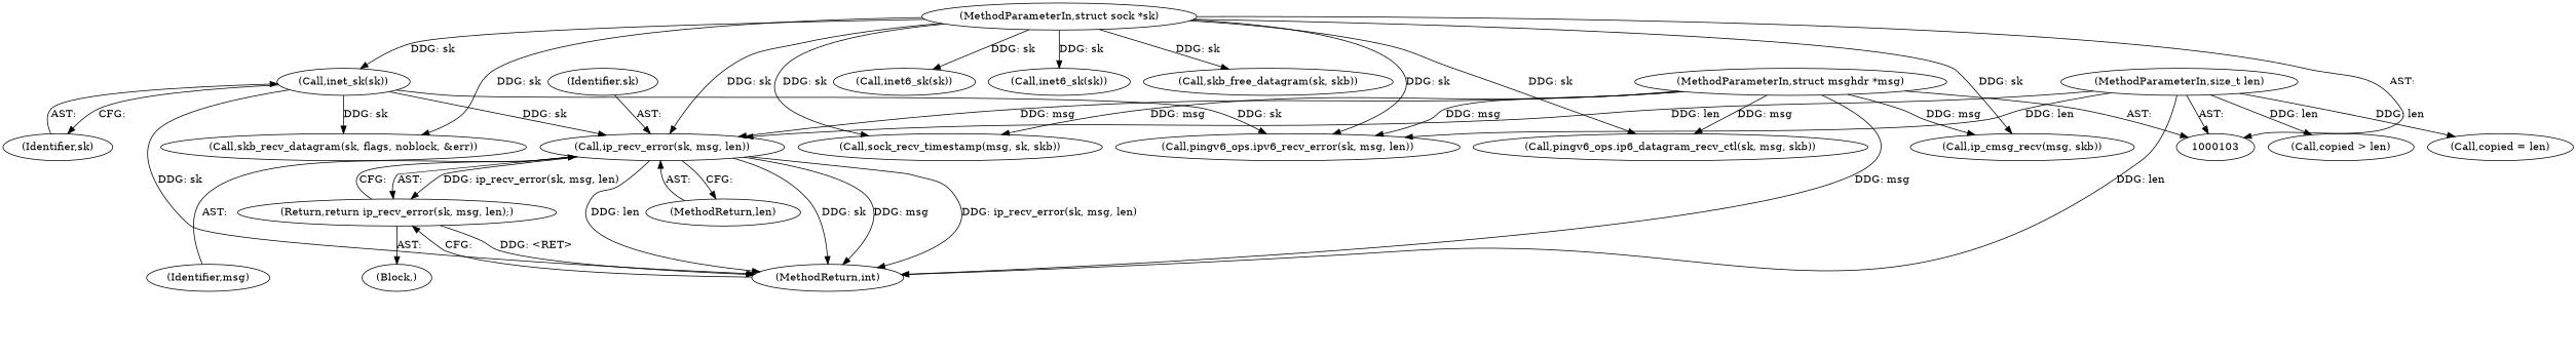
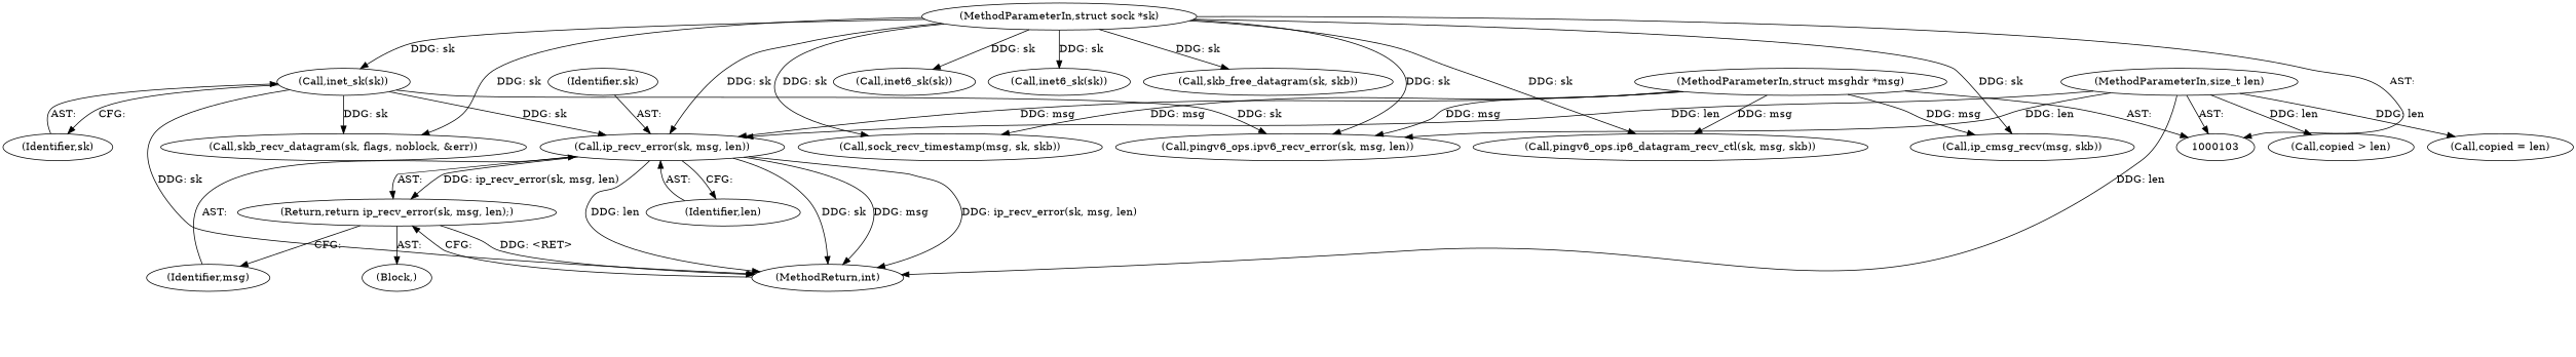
  digraph {
    n1 [label="(Call,ip_recv_error(sk, msg, len))"]
    n2 [label="(Return,return ip_recv_error(sk, msg, len);)"]
    n3 [label="(MethodReturn,int)"]
-   n4 [label="(MethodReturn,len)"]
+   n4 [label="(Identifier,len)"]
    n5 [label="(Block,)"]
    n6 [label="(Call,inet_sk(sk))"]
    n7 [label="(Call,skb_recv_datagram(sk, flags, noblock, &err))"]
    n8 [label="(Call,pingv6_ops.ipv6_recv_error(sk, msg, len))"]
    n9 [label="(Identifier,sk)"]
    n10 [label="(MethodParameterIn,struct sock *sk)"]
    n11 [label="(Call,sock_recv_timestamp(msg, sk, skb))"]
    n12 [label="(Call,inet6_sk(sk))"]
    n13 [label="(Call,inet6_sk(sk))"]
    n14 [label="(Call,skb_free_datagram(sk, skb))"]
    n15 [label="(Call,pingv6_ops.ip6_datagram_recv_ctl(sk, msg, skb))"]
    1000103
    n17 [label="(Call,ip_cmsg_recv(msg, skb))"]
    n18 [label="(MethodParameterIn,struct msghdr *msg)"]
    n19 [label="(MethodParameterIn,size_t len)"]
    n20 [label="(Call,copied > len)"]
    n21 [label="(Call,copied = len)"]
    n22 [label="(Identifier,sk)"]
    n23 [label="(Identifier,msg)"]
    n1 -> n2 [label="AST: "]
    n1 -> n2 [label="DDG: ip_recv_error(sk, msg, len)"]
    n1 -> n3 [label="DDG: ip_recv_error(sk, msg, len)"]
    n1 -> n3 [label="DDG: len"]
    n1 -> n3 [label="DDG: sk"]
    n1 -> n3 [label="DDG: msg"]
    n1 -> n4 [label="CFG: "]
-   n2 -> n1 [label="CFG: "]
+   n2 -> n23 [label="CFG: "]
    n2 -> n3 [label="DDG: <RET>"]
    n2 -> n5 [label="AST: "]
    n3 -> n2 [label="CFG: "]
    n4 -> n1 [label="AST: "]
    n6 -> n1 [label="DDG: sk"]
    n6 -> n3 [label="DDG: sk"]
    n6 -> n7 [label="DDG: sk"]
    n6 -> n8 [label="DDG: sk"]
    n6 -> n9 [label="CFG: "]
    n9 -> n6 [label="AST: "]
    n10 -> n1 [label="DDG: sk"]
    n10 -> n6 [label="DDG: sk"]
    n10 -> n7 [label="DDG: sk"]
    n10 -> n8 [label="DDG: sk"]
    n10 -> n11 [label="DDG: sk"]
    n10 -> n12 [label="DDG: sk"]
    n10 -> n13 [label="DDG: sk"]
    n10 -> n14 [label="DDG: sk"]
    n10 -> n15 [label="DDG: sk"]
    n10 -> 1000103 [label="AST: "]
    n10 -> n17 [label="DDG: sk"]
    n18 -> n1 [label="DDG: msg"]
-   n18 -> n3 [label="DDG: msg"]
    n18 -> n8 [label="DDG: msg"]
    n18 -> n11 [label="DDG: msg"]
    n18 -> n15 [label="DDG: msg"]
    n18 -> 1000103 [label="AST: "]
    n18 -> n17 [label="DDG: msg"]
    n19 -> n1 [label="DDG: len"]
    n19 -> n3 [label="DDG: len"]
    n19 -> n8 [label="DDG: len"]
    n19 -> 1000103 [label="AST: "]
    n19 -> n20 [label="DDG: len"]
    n19 -> n21 [label="DDG: len"]
    n22 -> n1 [label="AST: "]
    n23 -> n1 [label="AST: "]
  }
